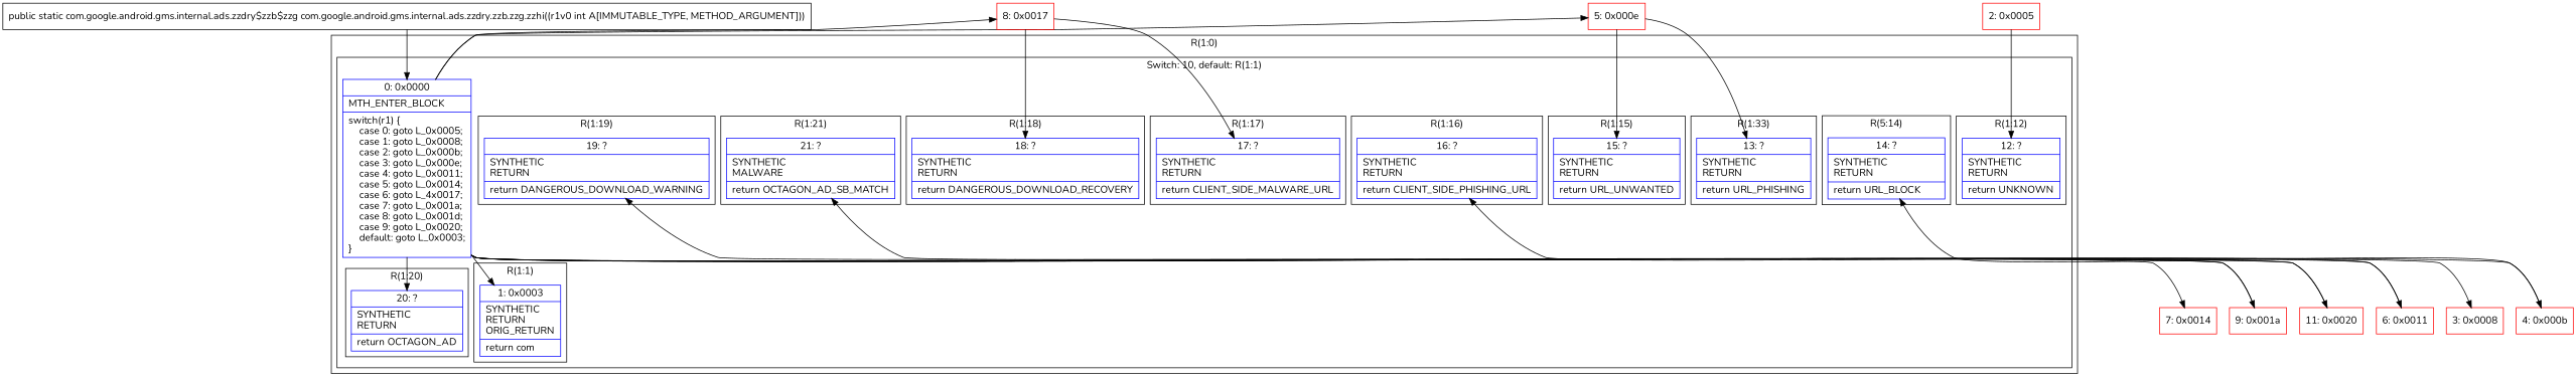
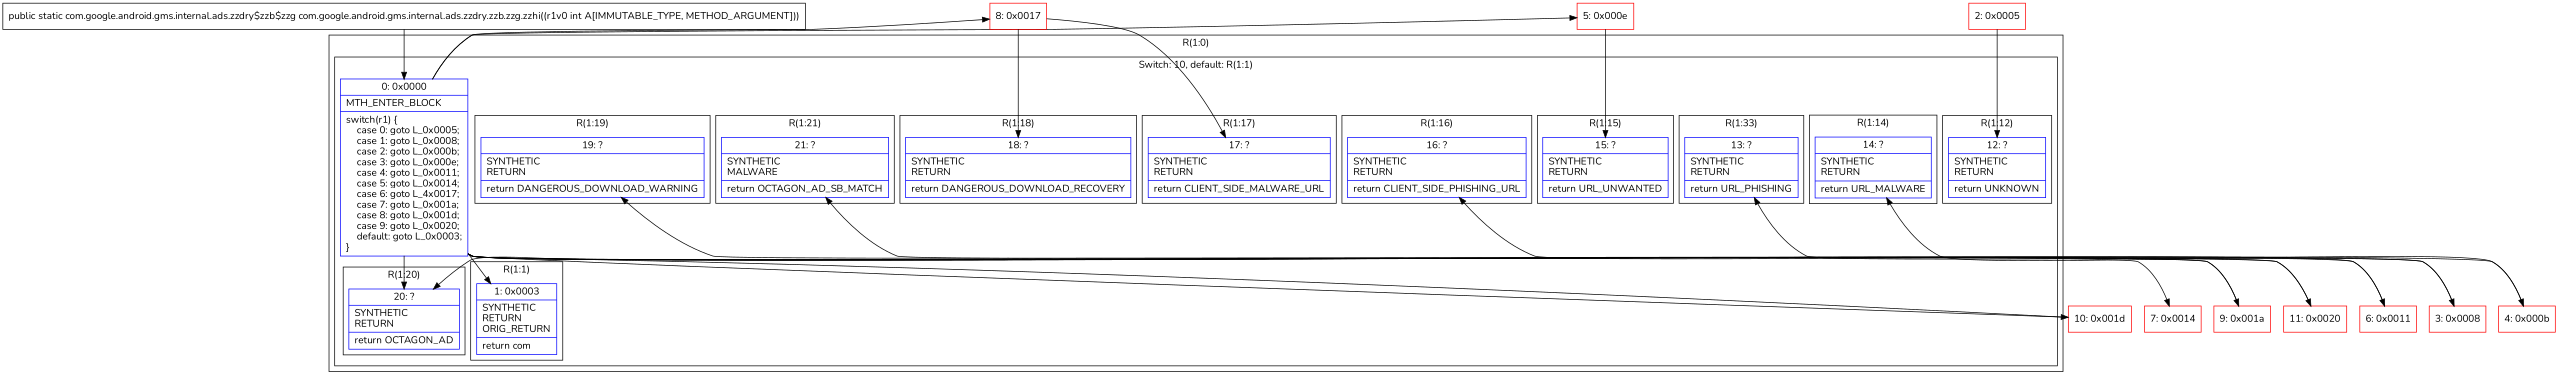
  digraph {
    fontname=Nunito
    node [color=blue fontname=Nunito shape=record]
    edge [fontname=Nunito]
    n1 [label="{12\:\ ?|SYNTHETIC\lRETURN\l|return UNKNOWN\l}"]
    n2 [label="{13\:\ ?|SYNTHETIC\lRETURN\l|return URL_PHISHING\l}"]
-   n3 [label="{14\:\ ?|SYNTHETIC\lRETURN\l|return URL_BLOCK\l}"]
+   n3 [label="{14\:\ ?|SYNTHETIC\lRETURN\l|return URL_MALWARE\l}"]
    n4 [label="{15\:\ ?|SYNTHETIC\lRETURN\l|return URL_UNWANTED\l}"]
    n5 [label="{16\:\ ?|SYNTHETIC\lRETURN\l|return CLIENT_SIDE_PHISHING_URL\l}"]
    n6 [label="{17\:\ ?|SYNTHETIC\lRETURN\l|return CLIENT_SIDE_MALWARE_URL\l}"]
    n7 [label="{18\:\ ?|SYNTHETIC\lRETURN\l|return DANGEROUS_DOWNLOAD_RECOVERY\l}"]
    n8 [label="{19\:\ ?|SYNTHETIC\lRETURN\l|return DANGEROUS_DOWNLOAD_WARNING\l}"]
    n9 [label="{20\:\ ?|SYNTHETIC\lRETURN\l|return OCTAGON_AD\l}"]
    n10 [label="{21\:\ ?|SYNTHETIC\lMALWARE\l|return OCTAGON_AD_SB_MATCH\l}"]
    n11 [label="{1\:\ 0x0003|SYNTHETIC\lRETURN\lORIG_RETURN\l|return com\l}"]
    n12 [label="{0\:\ 0x0000|MTH_ENTER_BLOCK\l|switch(r1) \{\l    case 0: goto L_0x0005;\l    case 1: goto L_0x0008;\l    case 2: goto L_0x000b;\l    case 3: goto L_0x000e;\l    case 4: goto L_0x0011;\l    case 5: goto L_0x0014;\l    case 6: goto L_4x0017;\l    case 7: goto L_0x001a;\l    case 8: goto L_0x001d;\l    case 9: goto L_0x0020;\l    default: goto L_0x0003;\l\}\l}"]
    n13 [color=red label="{3\:\ 0x0008}"]
    n14 [color=red label="{4\:\ 0x000b}"]
    n15 [color=red label="{5\:\ 0x000e}"]
    n16 [color=red label="{6\:\ 0x0011}"]
    n17 [color=red label="{7\:\ 0x0014}"]
    n18 [color=red label="{8\:\ 0x0017}"]
    n19 [color=red label="{9\:\ 0x001a}"]
+   n20 [color=red label="{10\:\ 0x001d}"]
    n21 [color=red label="{11\:\ 0x0020}"]
    n22 [color=red label="{2\:\ 0x0005}"]
    n23 [label="{public static com.google.android.gms.internal.ads.zzdry$zzb$zzg com.google.android.gms.internal.ads.zzdry.zzb.zzg.zzhi((r1v0 int A[IMMUTABLE_TYPE, METHOD_ARGUMENT])) }" color=""]
    subgraph cluster_1 {
      label="R(1:0)"
      subgraph cluster_2 {
        label="Switch: 10, default: R(1:1)"
        n12
        subgraph cluster_3 {
          label="R(1:12)"
          n1
        }
        subgraph cluster_4 {
          label="R(1:33)"
          n2
        }
        subgraph cluster_5 {
-         label="R(5:14)"
+         label="R(1:14)"
          n3
        }
        subgraph cluster_6 {
          label="R(1:15)"
          n4
        }
        subgraph cluster_7 {
          label="R(1:16)"
          n5
        }
        subgraph cluster_8 {
          label="R(1:17)"
          n6
        }
        subgraph cluster_9 {
          label="R(1:18)"
          n7
        }
        subgraph cluster_10 {
          label="R(1:19)"
          n8
        }
        subgraph cluster_11 {
          label="R(1:20)"
          n9
        }
        subgraph cluster_12 {
          label="R(1:21)"
          n10
        }
        subgraph cluster_13 {
          label="R(1:1)"
          n11
        }
      }
    }
    n12 -> n9
    n12 -> n11
    n12 -> n13
    n12 -> n14
    n12 -> n15
    n12 -> n16
    n12 -> n17
    n12 -> n18
    n12 -> n19
+   n12 -> n20
    n12 -> n21
-   n15 -> n2
+   n13 -> n2
    n14 -> n3
    n15 -> n4
    n16 -> n5
    n18 -> n6
    n18 -> n7
    n19 -> n8
+   n20 -> n9
    n21 -> n10
    n22 -> n1
    n23 -> n12
  }
